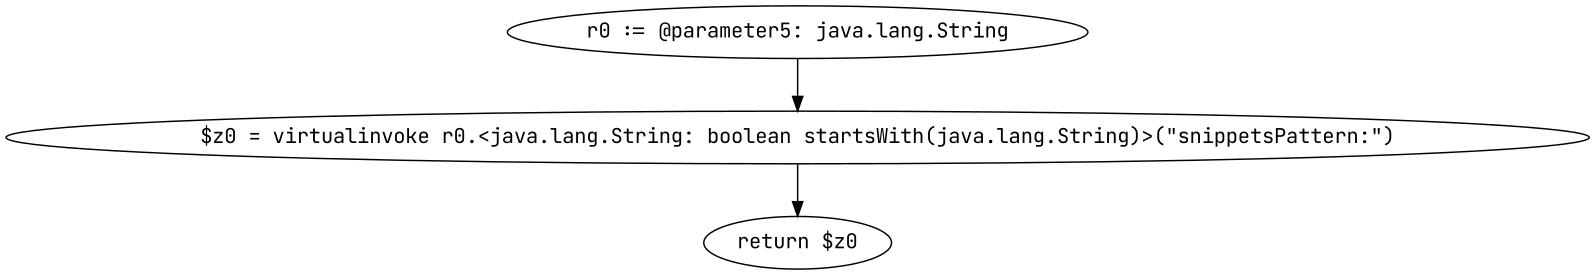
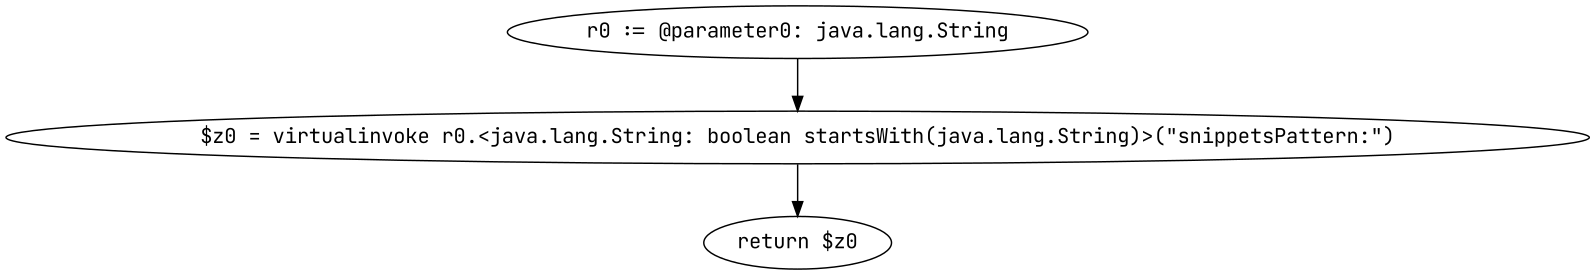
  digraph {
    fontname="JetBrains Mono"
    node [fontname="JetBrains Mono"]
    edge [fontname="JetBrains Mono"]
-   "r0 := @parameter0: java.lang.String" [label="r0 := @parameter5: java.lang.String"]
+   "r0 := @parameter0: java.lang.String"
    "$z0 = virtualinvoke r0.<java.lang.String: boolean startsWith(java.lang.String)>(\"snippetsPattern:\")"
    "return $z0"
    "r0 := @parameter0: java.lang.String" -> "$z0 = virtualinvoke r0.<java.lang.String: boolean startsWith(java.lang.String)>(\"snippetsPattern:\")"
    "$z0 = virtualinvoke r0.<java.lang.String: boolean startsWith(java.lang.String)>(\"snippetsPattern:\")" -> "return $z0"
  }
